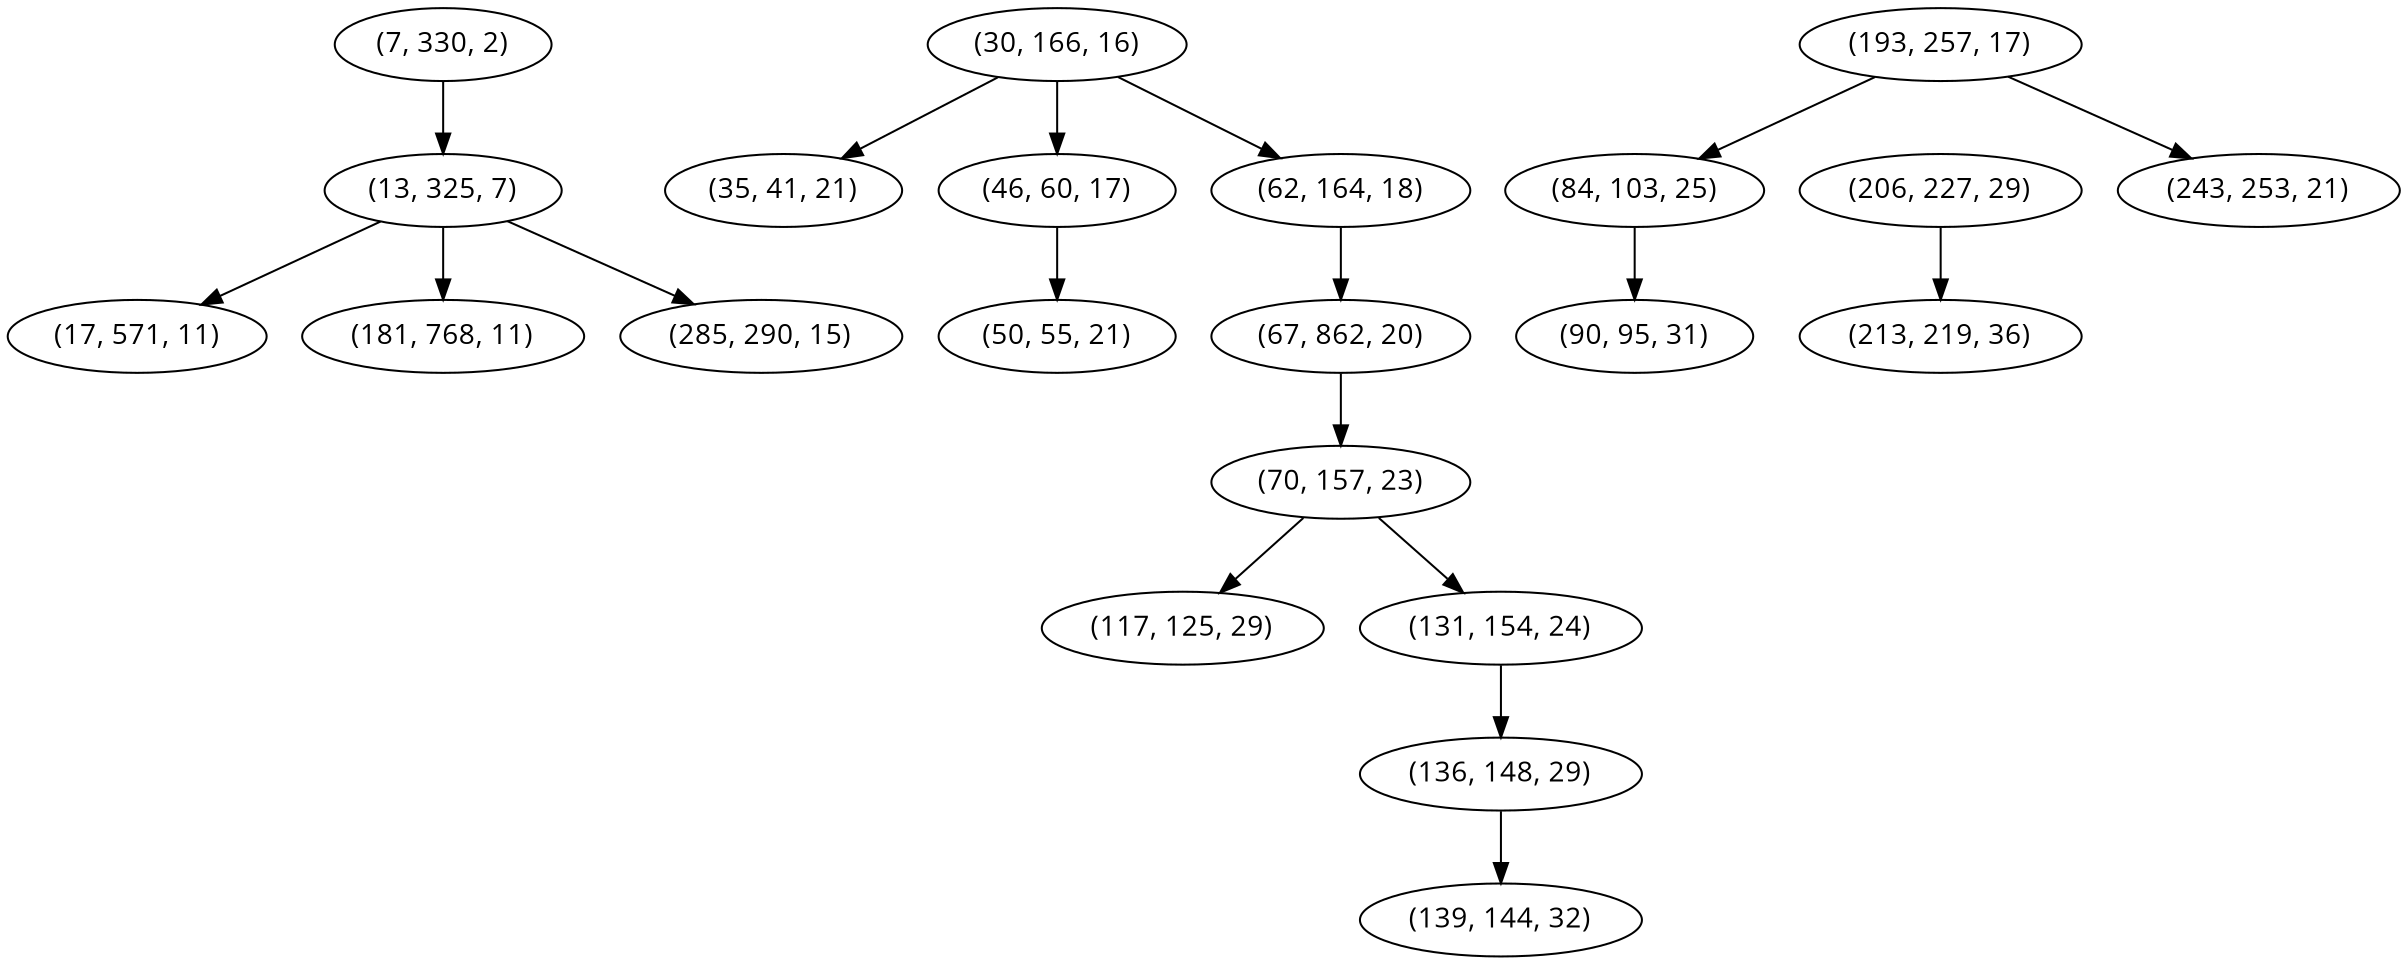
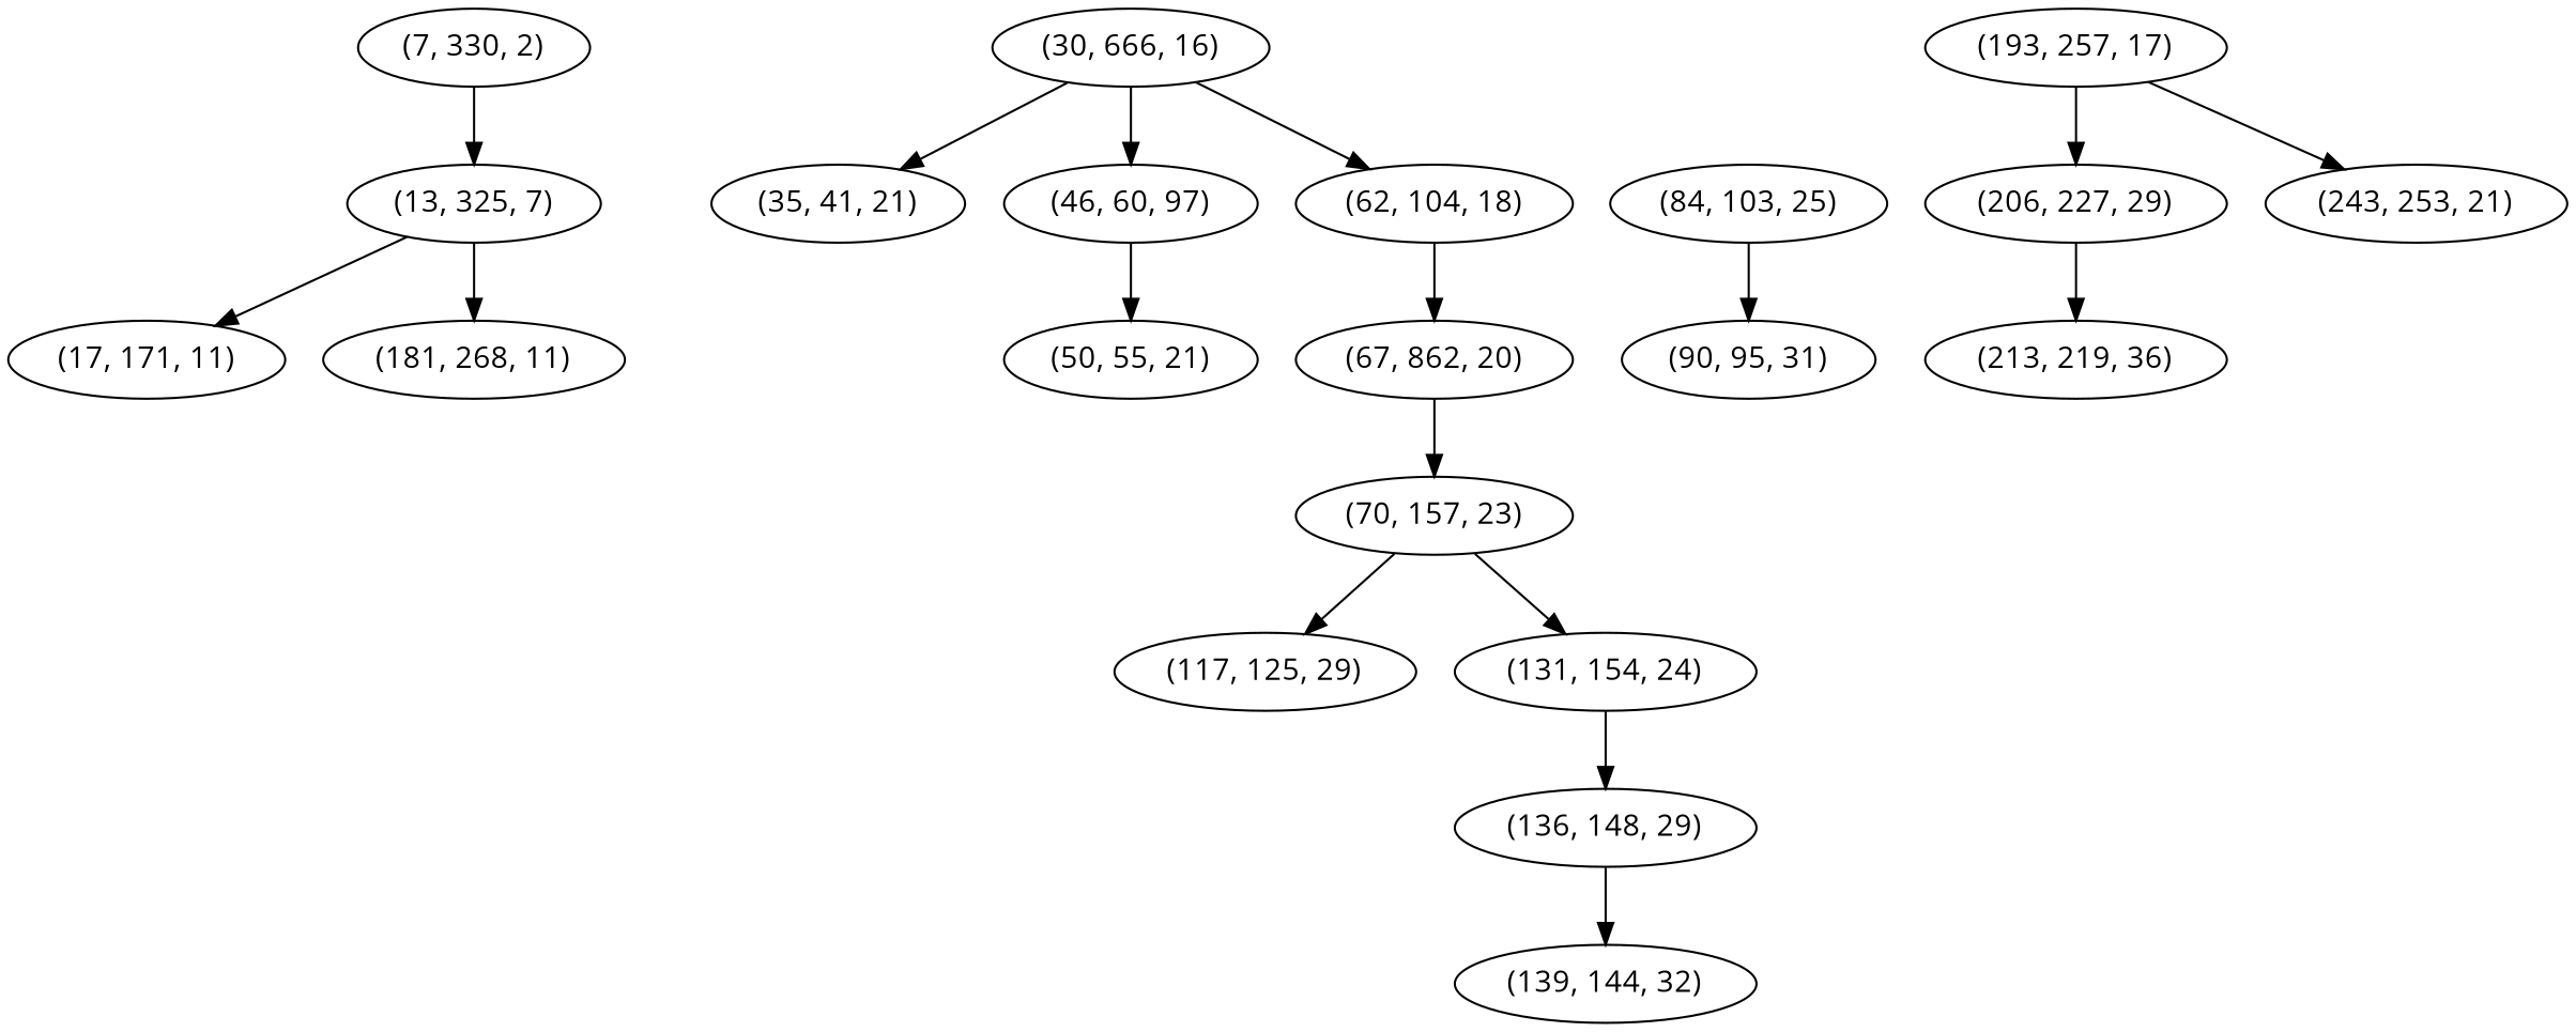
  digraph {
    fontname="Open Sans"
    node [fontname="Open Sans"]
    edge [fontname="Open Sans"]
    "(7, 330, 2)"
    "(13, 325, 7)"
-   "(17, 171, 11)" [label="(17, 571, 11)"]
-   "(181, 268, 11)" [label="(181, 768, 11)"]
-   "(285, 290, 15)"
-   "(30, 166, 16)"
+   "(17, 171, 11)"
+   "(181, 268, 11)"
+   "(30, 166, 16)" [label="(30, 666, 16)"]
    "(35, 41, 21)"
-   "(46, 60, 17)"
-   "(62, 164, 18)"
+   "(46, 60, 17)" [label="(46, 60, 97)"]
+   "(62, 164, 18)" [label="(62, 104, 18)"]
    "(50, 55, 21)"
    n11 [label="(67, 862, 20)"]
    "(70, 157, 23)"
    "(117, 125, 29)"
    "(131, 154, 24)"
    "(84, 103, 25)"
    "(90, 95, 31)"
    "(136, 148, 29)"
    "(139, 144, 32)"
    "(193, 257, 17)"
    "(206, 227, 29)"
    "(243, 253, 21)"
    "(213, 219, 36)"
    "(7, 330, 2)" -> "(13, 325, 7)"
    "(13, 325, 7)" -> "(17, 171, 11)"
    "(13, 325, 7)" -> "(181, 268, 11)"
-   "(13, 325, 7)" -> "(285, 290, 15)"
    "(30, 166, 16)" -> "(35, 41, 21)"
    "(30, 166, 16)" -> "(46, 60, 17)"
    "(30, 166, 16)" -> "(62, 164, 18)"
    "(46, 60, 17)" -> "(50, 55, 21)"
    "(62, 164, 18)" -> n11
    n11 -> "(70, 157, 23)"
    "(70, 157, 23)" -> "(117, 125, 29)"
    "(70, 157, 23)" -> "(131, 154, 24)"
    "(131, 154, 24)" -> "(136, 148, 29)"
    "(84, 103, 25)" -> "(90, 95, 31)"
    "(136, 148, 29)" -> "(139, 144, 32)"
-   "(193, 257, 17)" -> "(84, 103, 25)"
+   "(193, 257, 17)" -> "(206, 227, 29)"
    "(193, 257, 17)" -> "(243, 253, 21)"
    "(206, 227, 29)" -> "(213, 219, 36)"
  }
